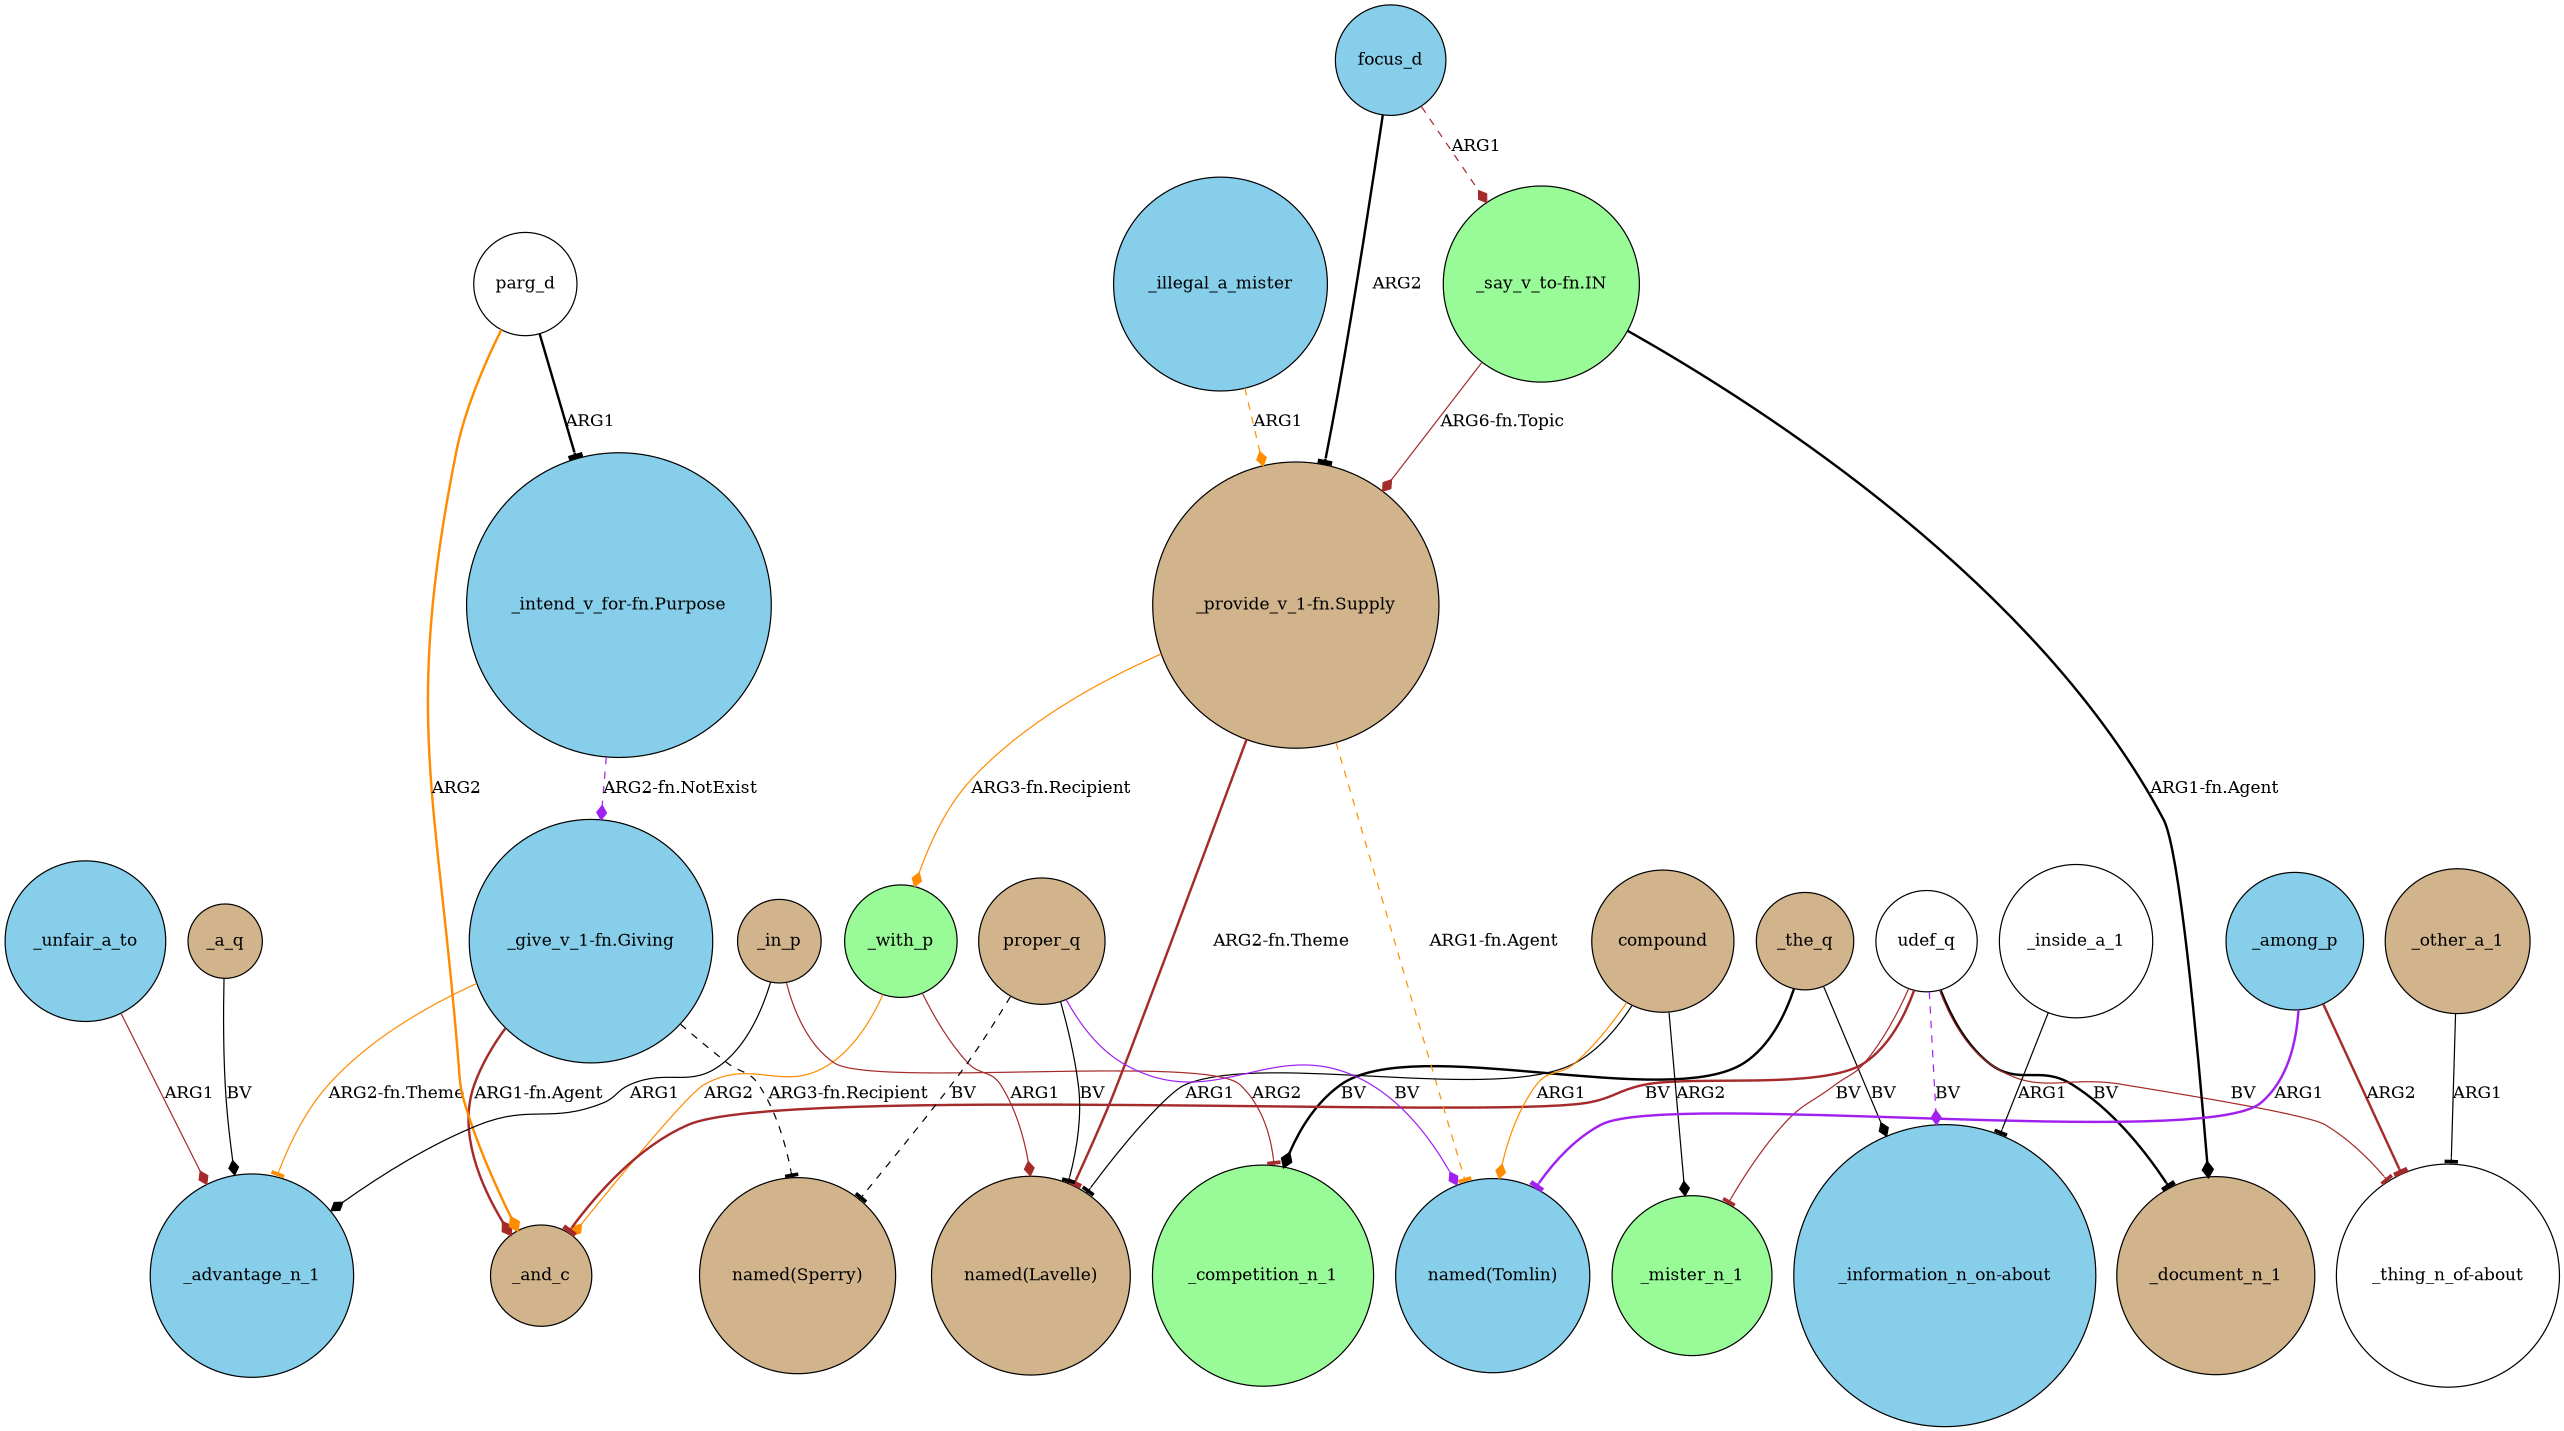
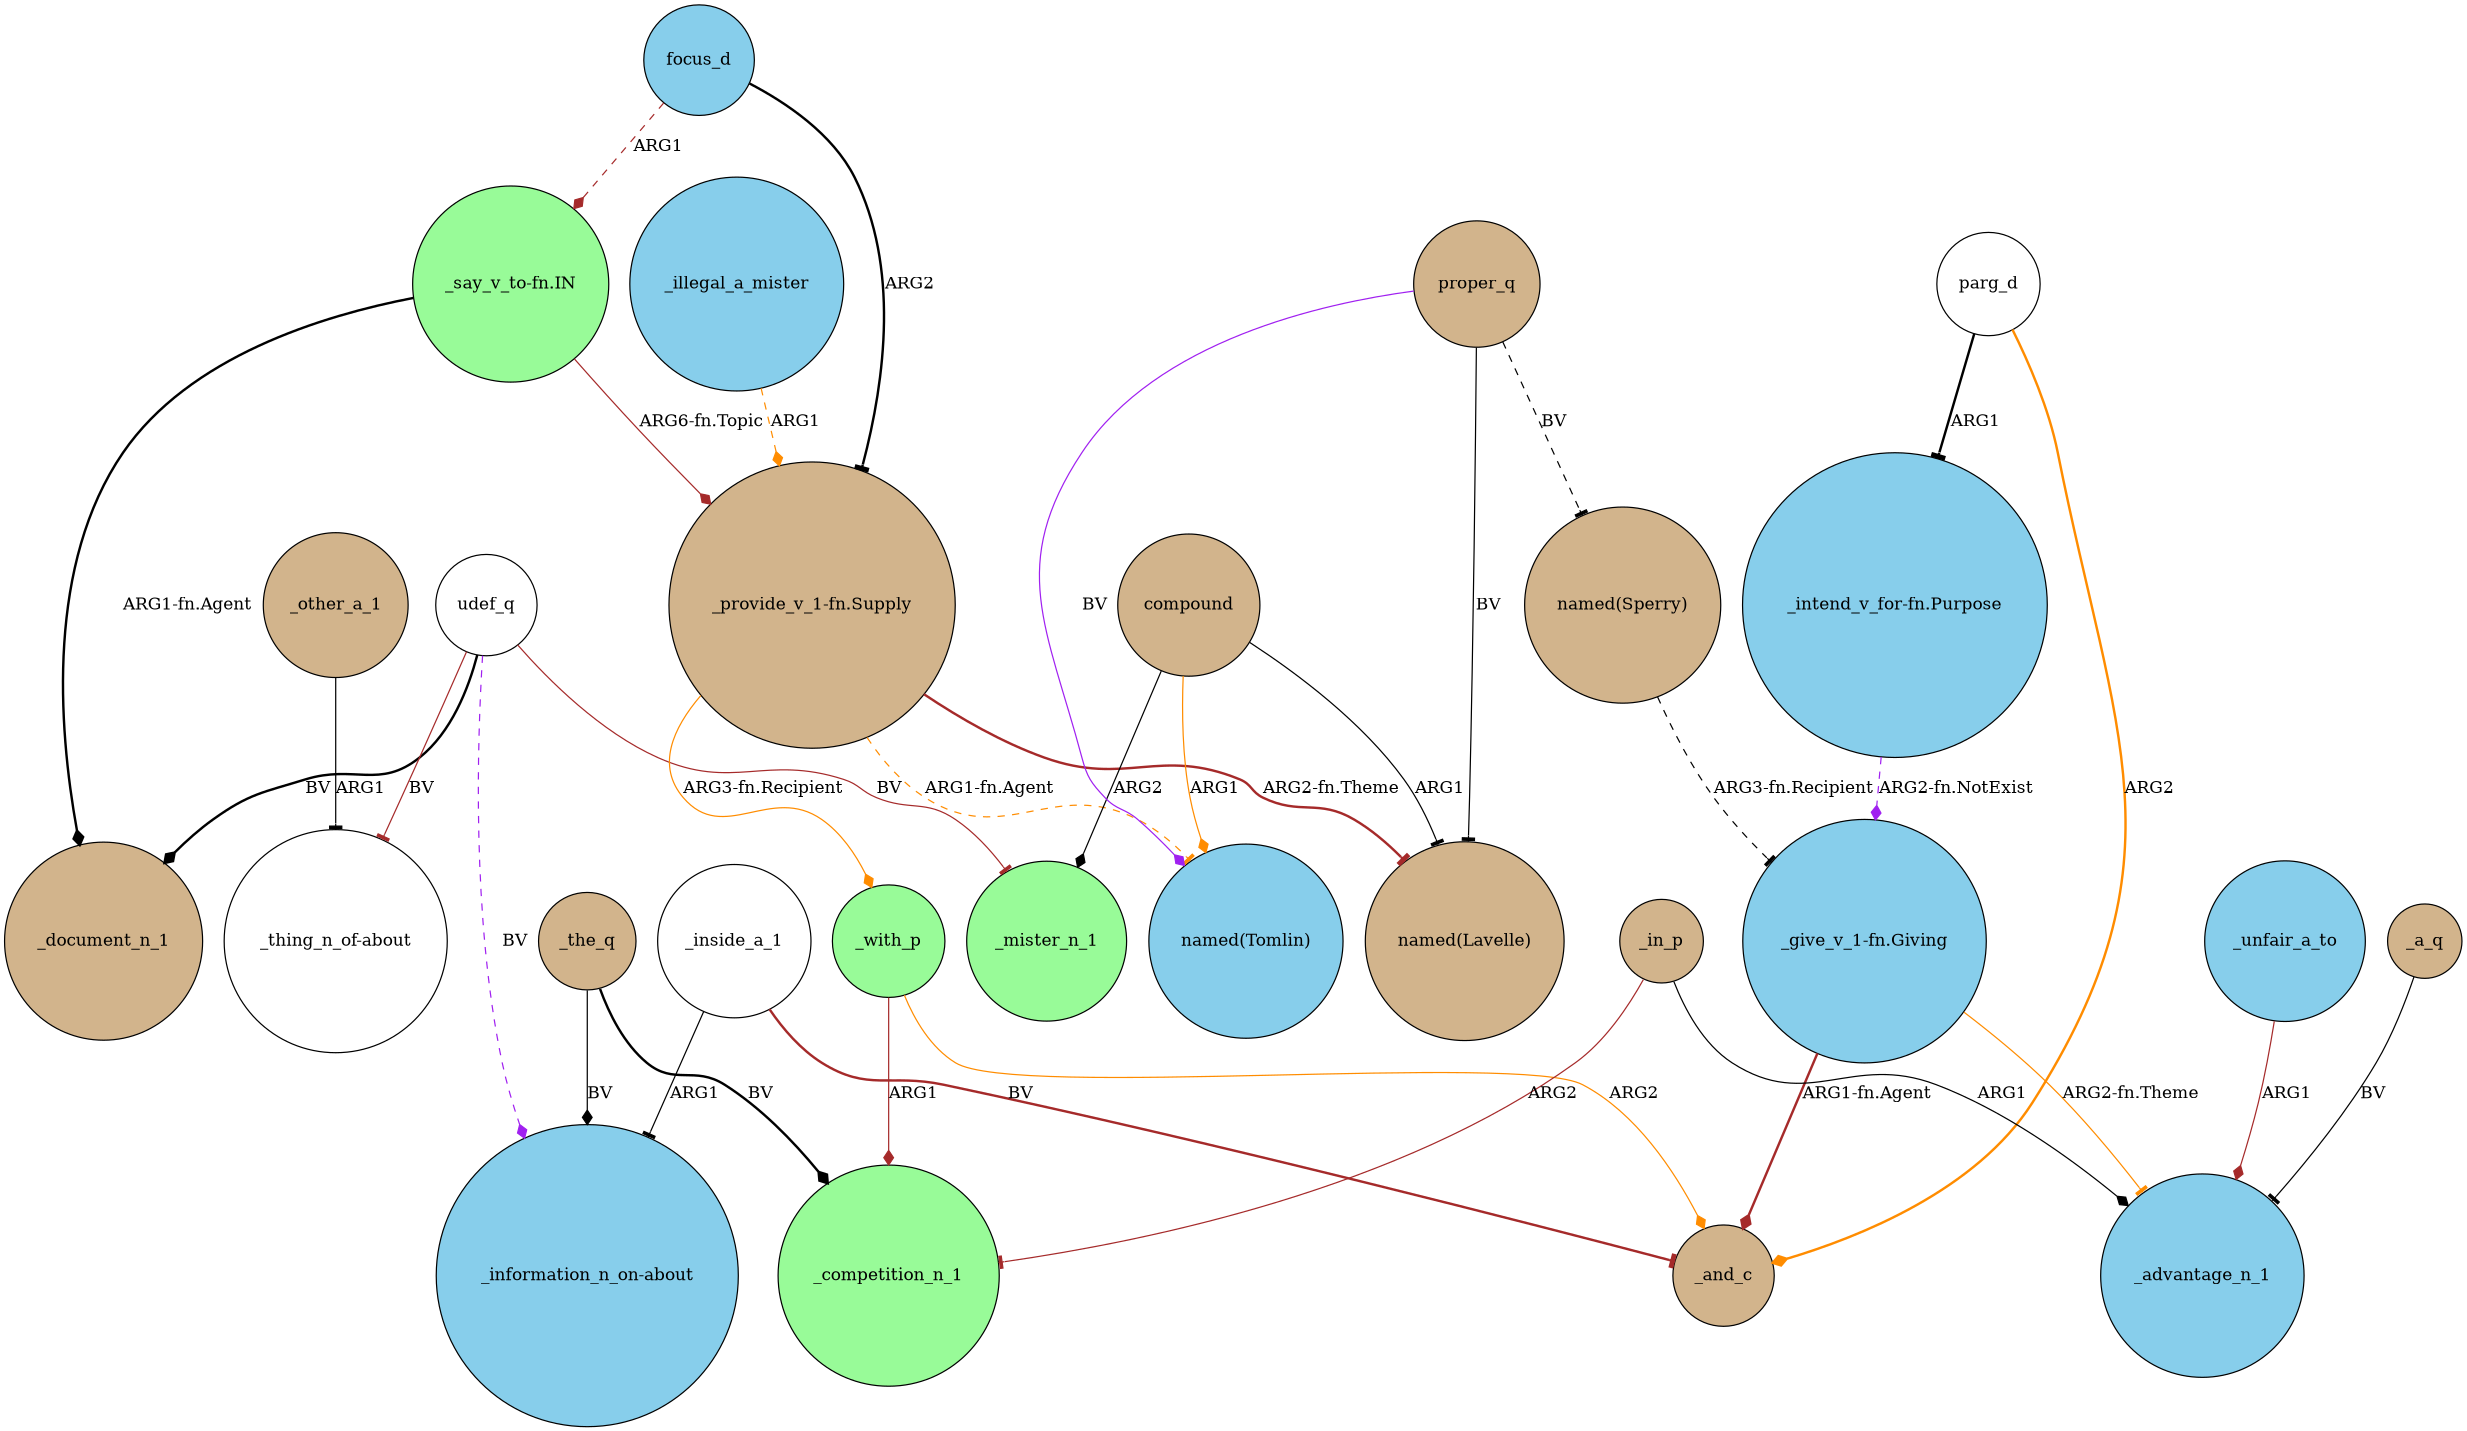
  digraph {
    node [fillcolor=tan shape=circle style=filled]
    edge [arrowhead=diamond color=black style=solid]
    _a_q
    _advantage_n_1 [fillcolor=skyblue]
    _with_p [fillcolor=palegreen]
    _and_c
    "named(Lavelle)"
    _the_q
    _competition_n_1 [fillcolor=palegreen]
    "_information_n_on-about" [fillcolor=skyblue]
    _document_n_1
    udef_q [fillcolor=white]
    "_thing_n_of-about" [fillcolor=white]
    _mister_n_1 [fillcolor=palegreen]
    "_provide_v_1-fn.Supply"
    focus_d [fillcolor=skyblue]
    "_say_v_to-fn.IN" [fillcolor=palegreen]
    "named(Tomlin)" [fillcolor=skyblue]
    "_give_v_1-fn.Giving" [fillcolor=skyblue]
    "named(Sperry)"
    compound
-   _among_p [fillcolor=skyblue]
    "_intend_v_for-fn.Purpose" [fillcolor=skyblue]
    parg_d [fillcolor=white]
    _other_a_1
    _in_p
    _unfair_a_to [fillcolor=skyblue]
    _inside_a_1 [fillcolor=white]
    proper_q
    n28 [fillcolor=skyblue label=_illegal_a_mister]
-   _a_q -> _advantage_n_1 [label=BV]
+   _a_q -> _advantage_n_1 [arrowhead=tee label=BV]
    _with_p -> _and_c [color=darkorange label=ARG2]
-   _with_p -> "named(Lavelle)" [color=brown label=ARG1]
+   _with_p -> _competition_n_1 [color=brown label=ARG1]
    _the_q -> _competition_n_1 [label=BV style=bold]
    _the_q -> "_information_n_on-about" [label=BV]
-   udef_q -> _and_c [arrowhead=tee color=brown label=BV style=bold]
+   _inside_a_1 -> _and_c [arrowhead=tee color=brown label=BV style=bold]
    udef_q -> "_information_n_on-about" [color=purple label=BV style=dashed]
-   udef_q -> _document_n_1 [arrowhead=tee label=BV style=bold]
+   udef_q -> _document_n_1 [label=BV style=bold]
    udef_q -> "_thing_n_of-about" [arrowhead=tee color=brown label=BV]
    udef_q -> _mister_n_1 [arrowhead=tee color=brown label=BV]
    "_provide_v_1-fn.Supply" -> _with_p [color=darkorange label="ARG3-fn.Recipient"]
    "_provide_v_1-fn.Supply" -> "named(Lavelle)" [arrowhead=tee color=brown label="ARG2-fn.Theme" style=bold]
    "_provide_v_1-fn.Supply" -> "named(Tomlin)" [arrowhead=tee color=darkorange label="ARG1-fn.Agent" style=dashed]
    focus_d -> "_provide_v_1-fn.Supply" [arrowhead=tee label=ARG2 style=bold]
    focus_d -> "_say_v_to-fn.IN" [color=brown label=ARG1 style=dashed]
    "_say_v_to-fn.IN" -> _document_n_1 [label="ARG1-fn.Agent" style=bold]
    "_say_v_to-fn.IN" -> "_provide_v_1-fn.Supply" [color=brown label="ARG6-fn.Topic"]
    "_give_v_1-fn.Giving" -> _advantage_n_1 [arrowhead=tee color=darkorange label="ARG2-fn.Theme"]
    "_give_v_1-fn.Giving" -> _and_c [color=brown label="ARG1-fn.Agent" style=bold]
-   "_give_v_1-fn.Giving" -> "named(Sperry)" [arrowhead=tee label="ARG3-fn.Recipient" style=dashed]
+   "named(Sperry)" -> "_give_v_1-fn.Giving" [arrowhead=tee label="ARG3-fn.Recipient" style=dashed]
    compound -> "named(Lavelle)" [arrowhead=tee label=ARG1]
    compound -> _mister_n_1 [label=ARG2]
    compound -> "named(Tomlin)" [color=darkorange label=ARG1]
-   _among_p -> "_thing_n_of-about" [arrowhead=tee color=brown label=ARG2 style=bold]
-   _among_p -> "named(Tomlin)" [arrowhead=tee color=purple label=ARG1 style=bold]
    "_intend_v_for-fn.Purpose" -> "_give_v_1-fn.Giving" [color=purple label="ARG2-fn.NotExist" style=dashed]
    parg_d -> _and_c [color=darkorange label=ARG2 style=bold]
    parg_d -> "_intend_v_for-fn.Purpose" [arrowhead=tee label=ARG1 style=bold]
    _other_a_1 -> "_thing_n_of-about" [arrowhead=tee label=ARG1]
    _in_p -> _advantage_n_1 [label=ARG1]
    _in_p -> _competition_n_1 [arrowhead=tee color=brown label=ARG2]
    _unfair_a_to -> _advantage_n_1 [color=brown label=ARG1]
    _inside_a_1 -> "_information_n_on-about" [arrowhead=tee label=ARG1]
    proper_q -> "named(Lavelle)" [arrowhead=tee label=BV]
    proper_q -> "named(Tomlin)" [color=purple label=BV]
    proper_q -> "named(Sperry)" [arrowhead=tee label=BV style=dashed]
    n28 -> "_provide_v_1-fn.Supply" [color=darkorange label=ARG1 style=dashed]
  }
